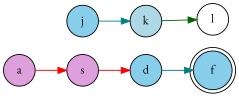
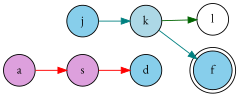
  digraph {
    fontname="EB Garamond"
    rankdir=LR
    node [color=black fillcolor=skyblue fontname="EB Garamond" shape=circle style=filled]
    edge [color=teal fontname="EB Garamond"]
    f [shape=doublecircle]
    k [fillcolor=lightblue]
    j
    l [fillcolor=white]
    a [fillcolor=plum]
    s [fillcolor=plum]
    d
    k -> l [color=darkgreen]
    j -> k
    a -> s [color=red]
    s -> d [color=red]
-   d -> f
+   k -> f
  }
